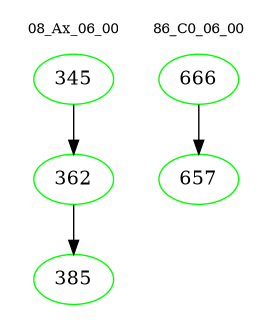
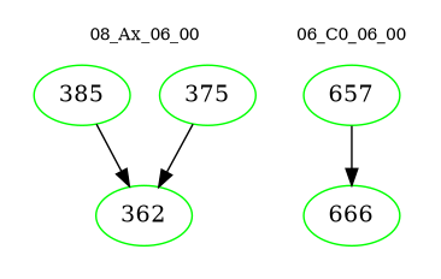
  digraph {
    node [color=green]
    edge [color=black]
-   n1 [label=345]
+   n1 [label=375]
    n2 [label=362]
    n3 [label=385]
    n4 [label=666]
    n5 [label=657]
    subgraph cluster_1 {
      color=white
      fontsize=10
      label="08_Ax_06_00"
      n1
      n2
      n3
    }
    subgraph cluster_2 {
      color=white
      fontsize=10
-     label="86_C0_06_00"
+     label="06_C0_06_00"
      n4
      n5
    }
    n1 -> n2
-   n2 -> n3
-   n4 -> n5
+   n3 -> n2
+   n5 -> n4
  }
